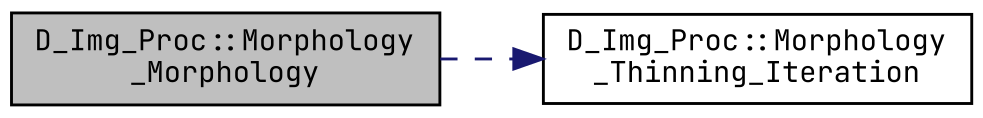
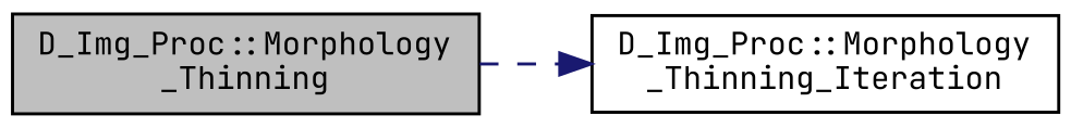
  digraph {
    rankdir=LR
    fontname="JetBrains Mono"
    node [color=black fontname="JetBrains Mono" fontsize=10 shape=record style=filled]
-   n1 [fillcolor=grey75 fontcolor=black height=0.2 label="D_Img_Proc::Morphology\l_Morphology" width=0.4]
+   n1 [fillcolor=grey75 fontcolor=black height=0.2 label="D_Img_Proc::Morphology\l_Thinning" width=0.4]
    n2 [fillcolor=white height=0.2 label="D_Img_Proc::Morphology\l_Thinning_Iteration" width=0.4]
    n1 -> n2 [color=midnightblue fontname="JetBrains Mono" fontsize=10 labelfontname=Helvetica labelfontsize=10 style=dashed]
  }
